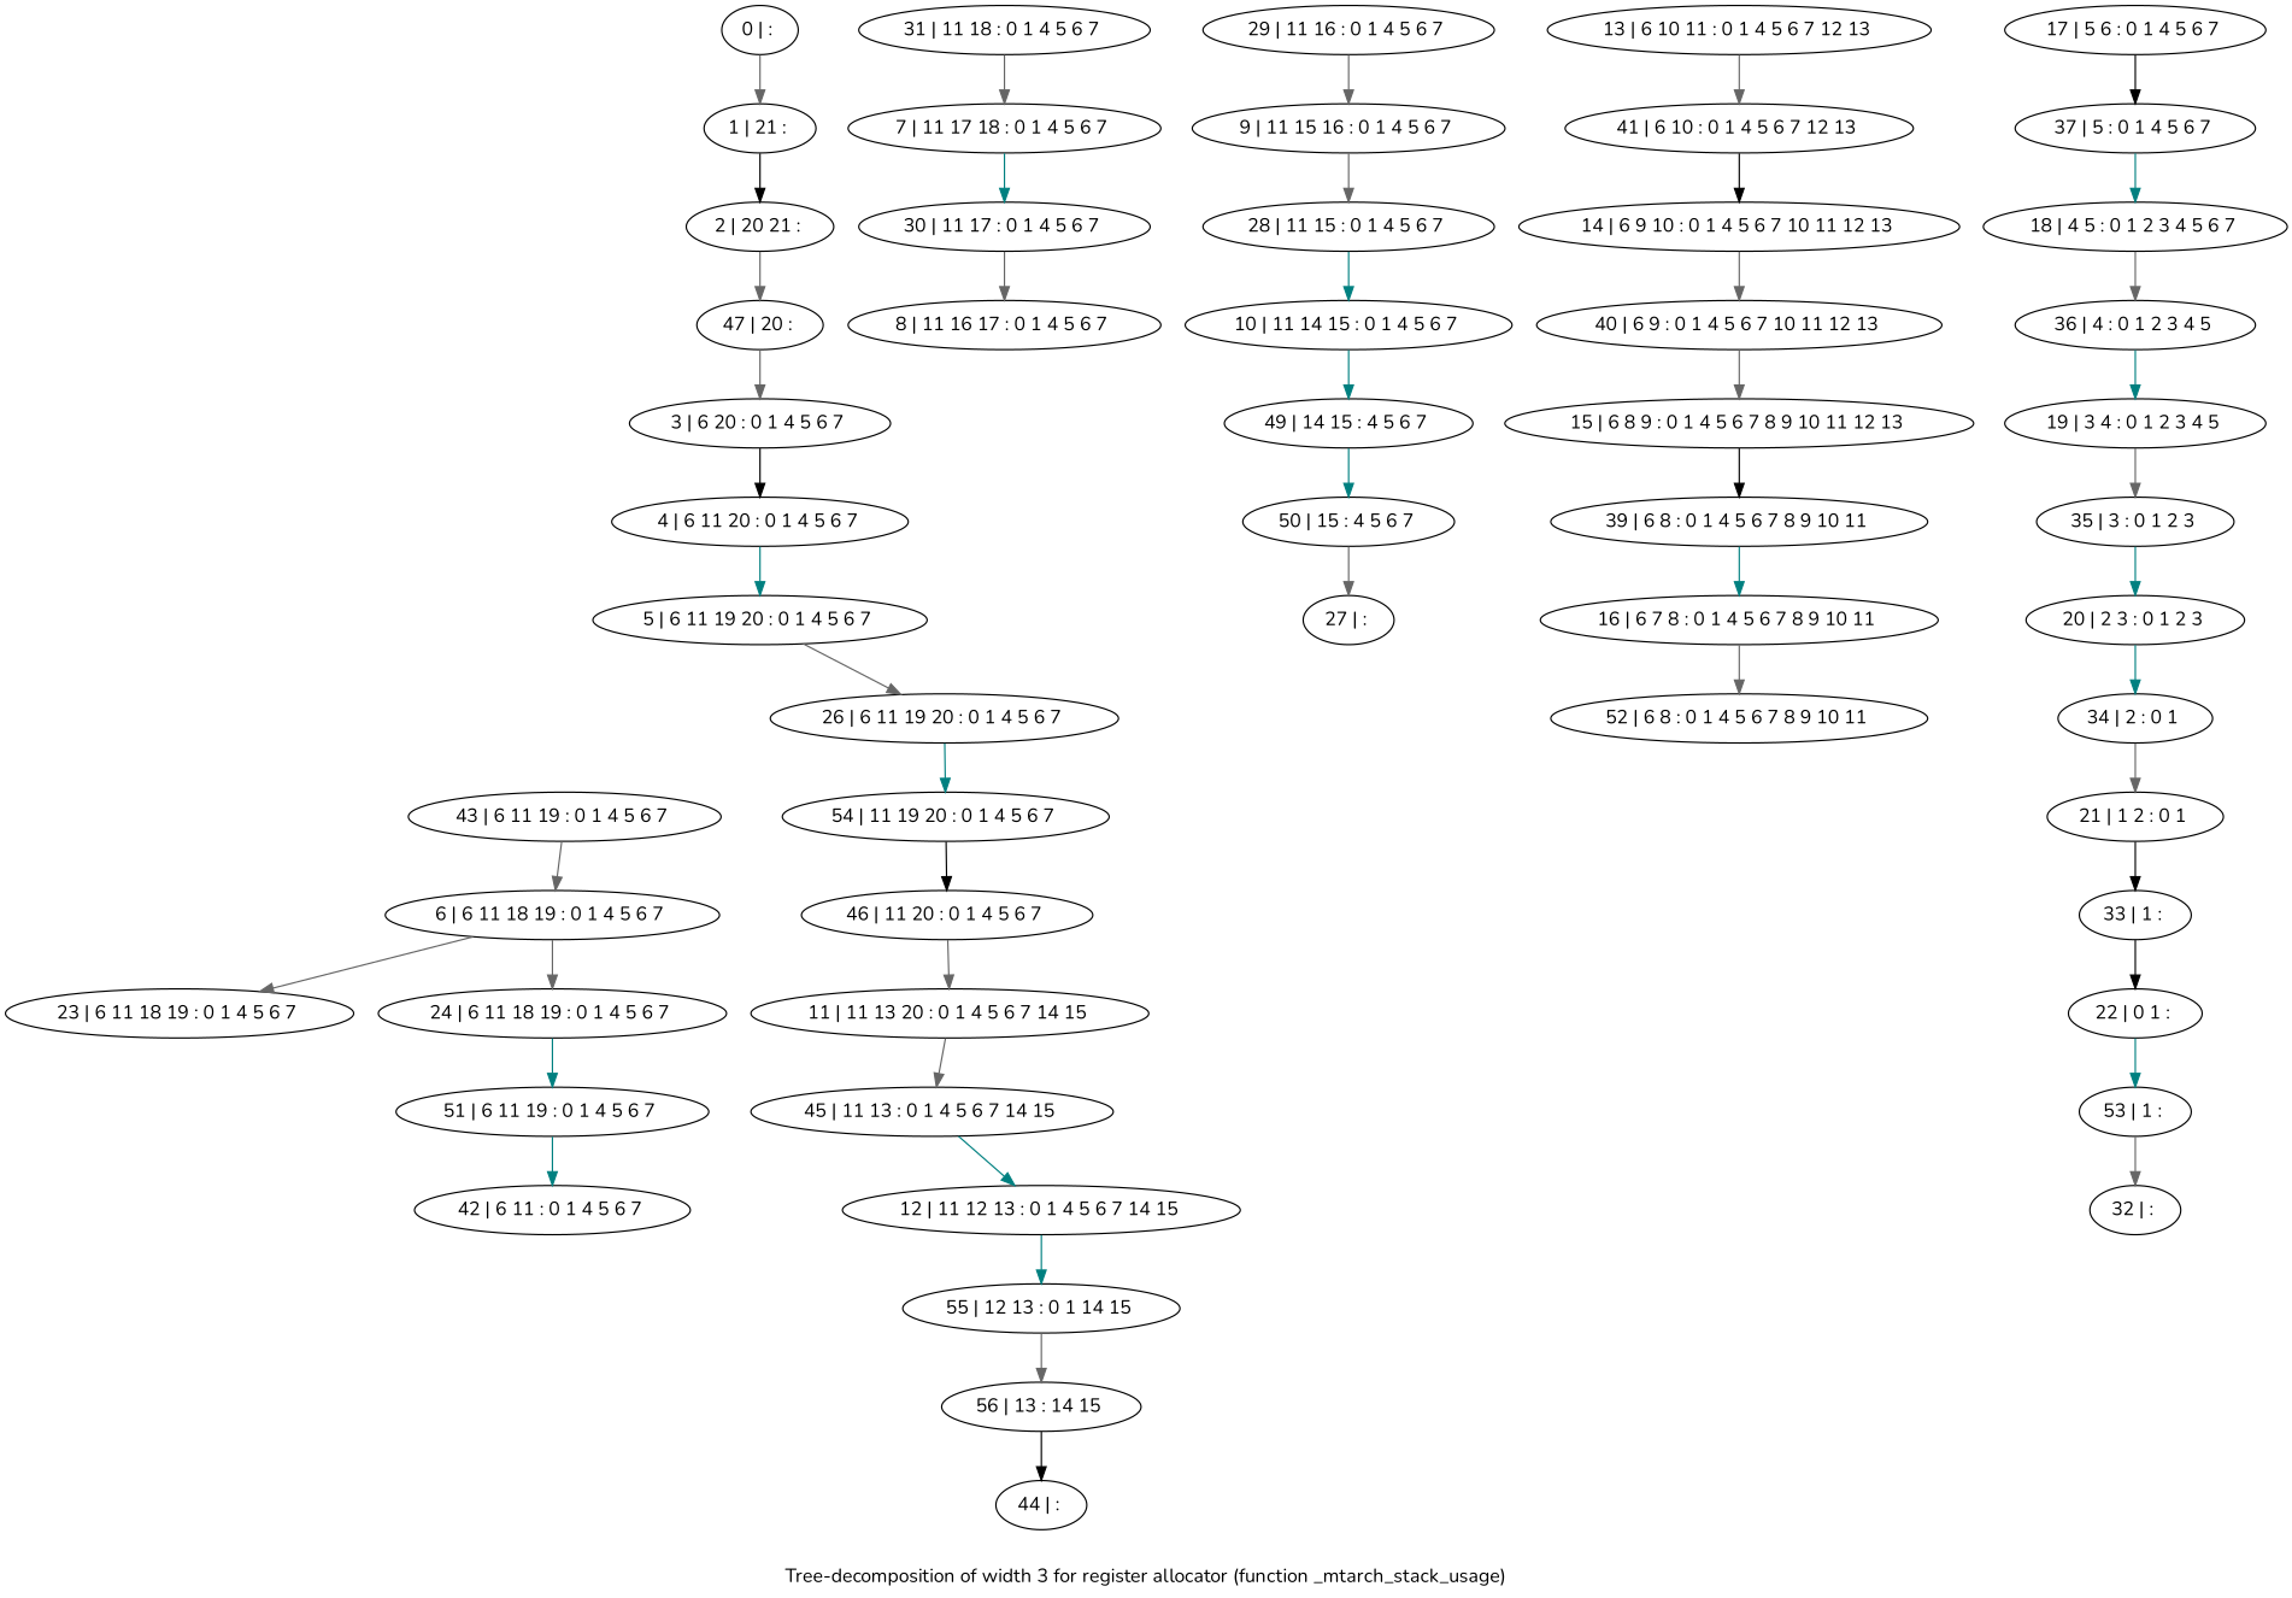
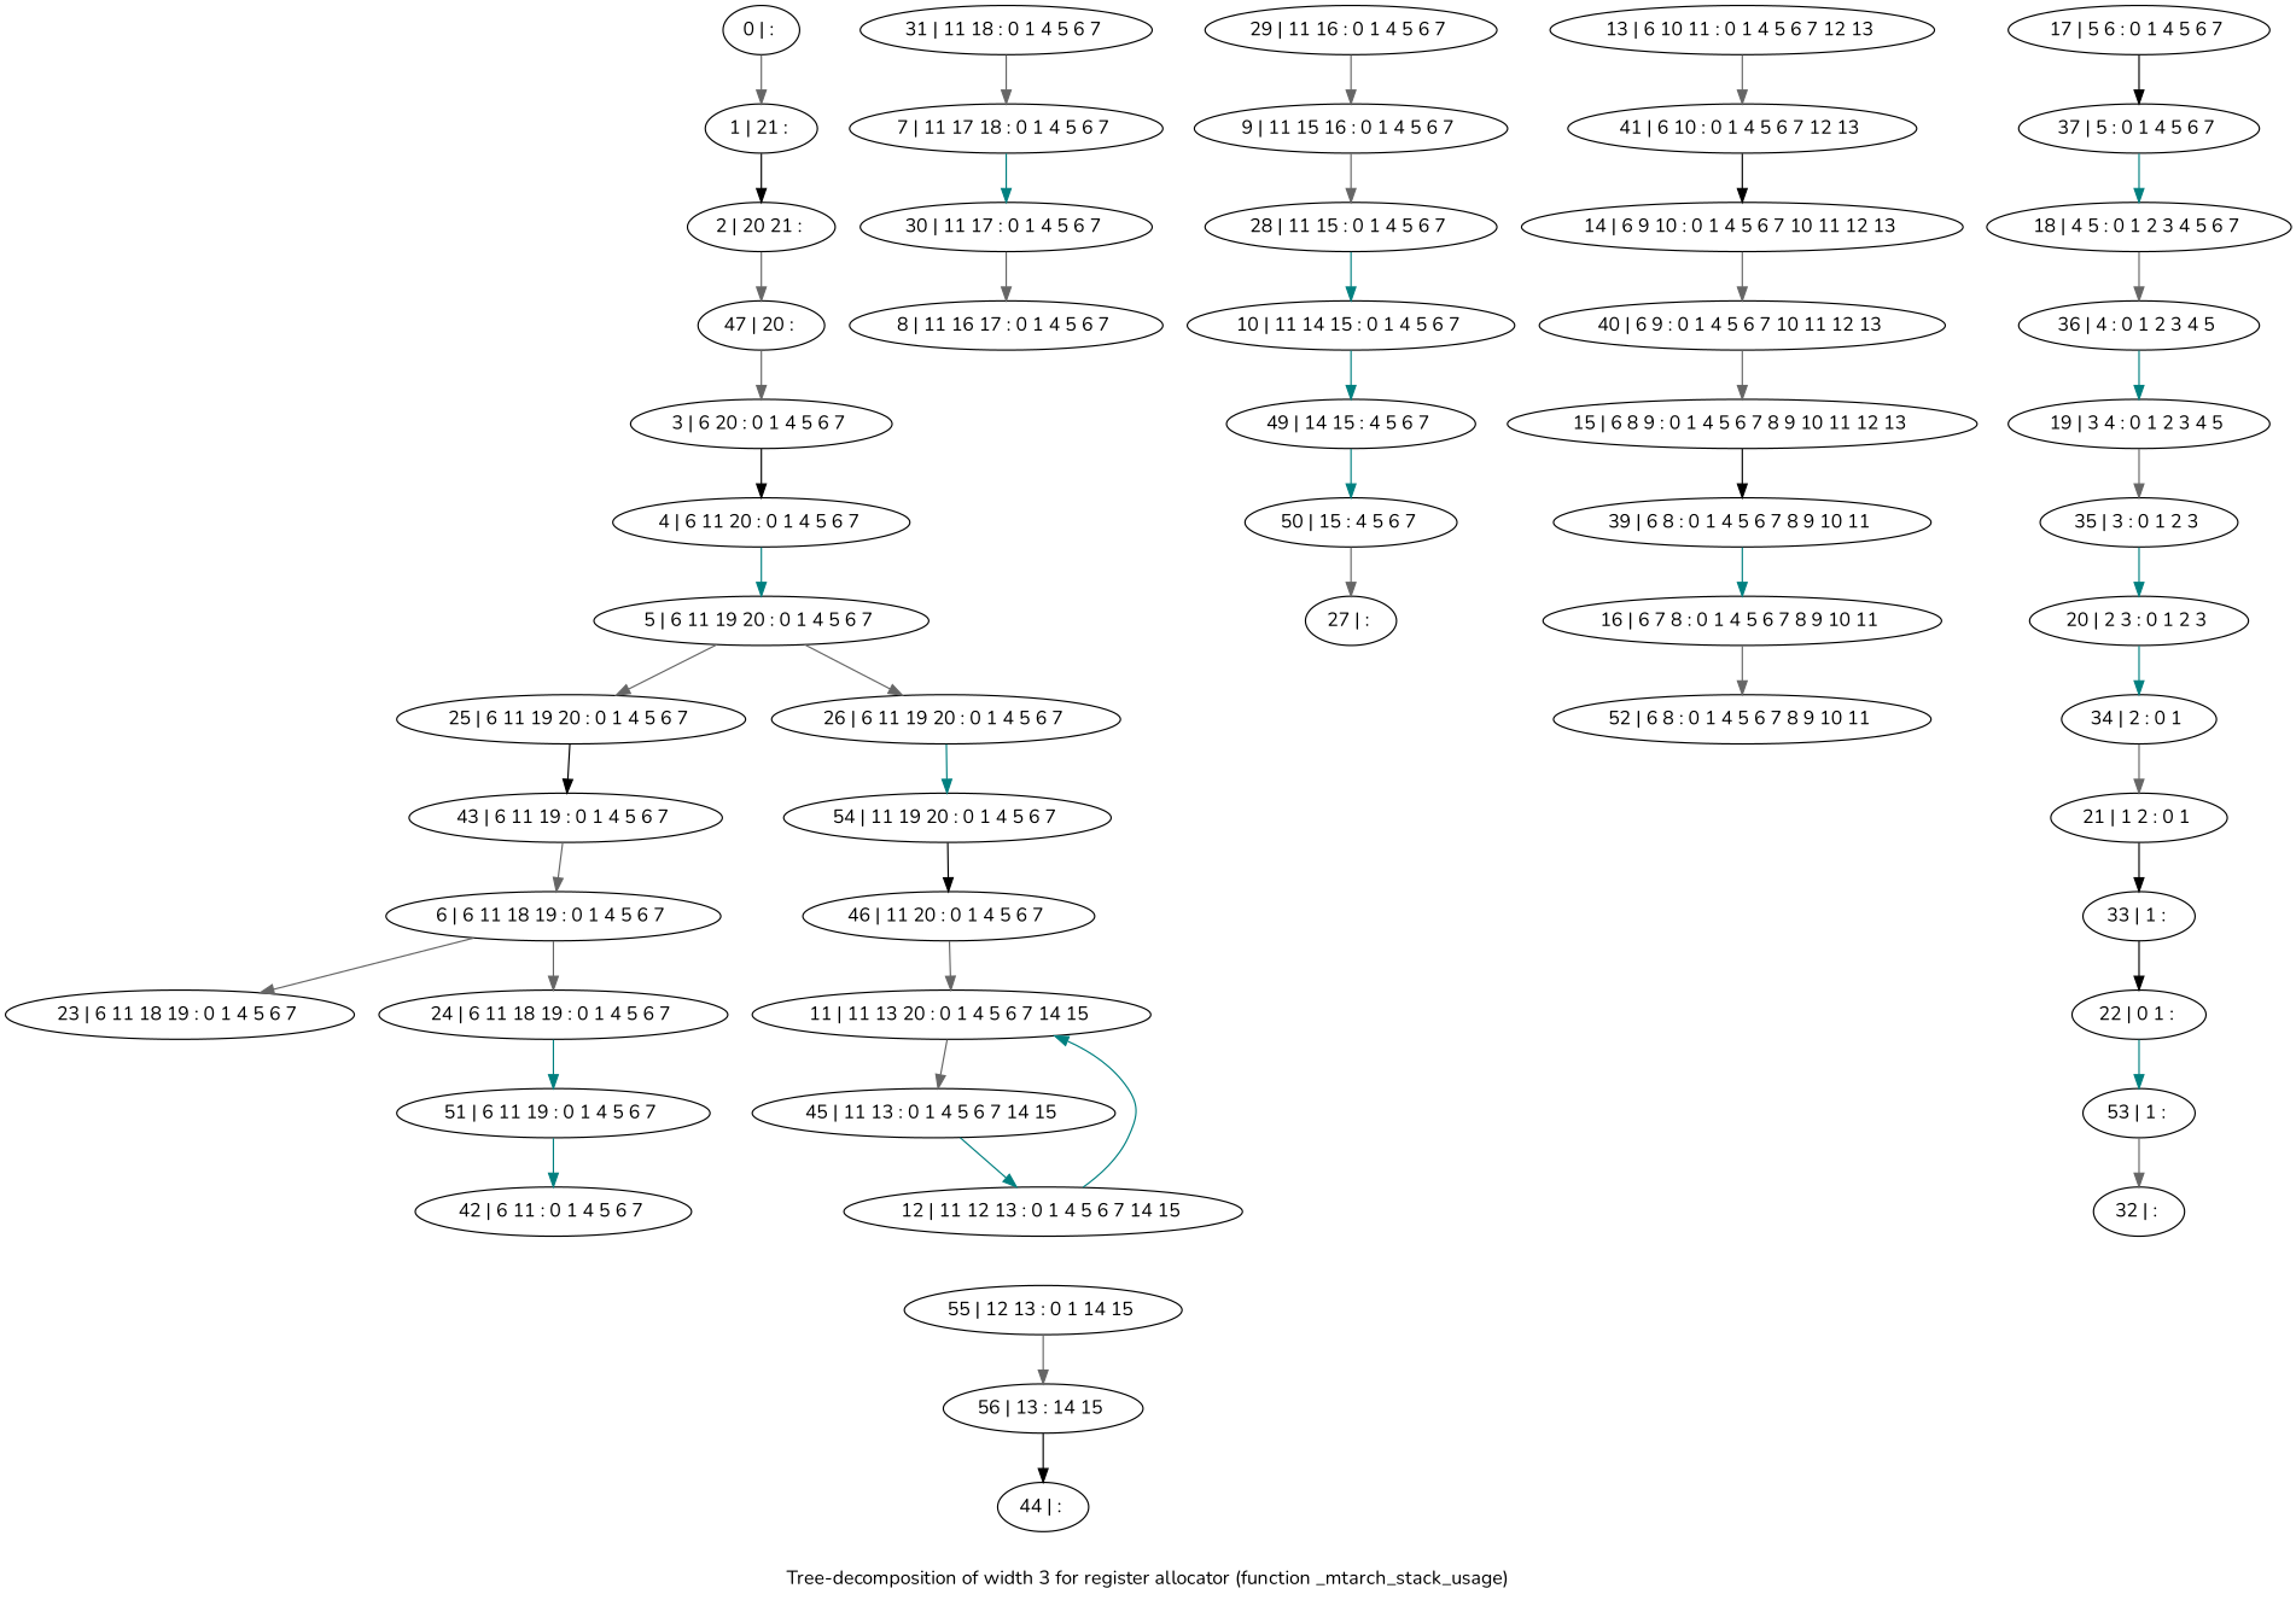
  digraph {
    fontname=Nunito
    label="Tree-decomposition of width 3 for register allocator (function _mtarch_stack_usage)"
    node [fontname=Nunito]
    edge [color=gray40 fontname=Nunito]
    n1 [label="0 | : "]
    n2 [label="1 | 21 : "]
    n3 [label="2 | 20 21 : "]
    n4 [label="47 | 20 : "]
    n5 [label="3 | 6 20 : 0 1 4 5 6 7 "]
    n6 [label="4 | 6 11 20 : 0 1 4 5 6 7 "]
    n7 [label="5 | 6 11 19 20 : 0 1 4 5 6 7 "]
+   n8 [label="25 | 6 11 19 20 : 0 1 4 5 6 7 "]
    n9 [label="26 | 6 11 19 20 : 0 1 4 5 6 7 "]
    n10 [label="43 | 6 11 19 : 0 1 4 5 6 7 "]
    n11 [label="54 | 11 19 20 : 0 1 4 5 6 7 "]
    n12 [label="6 | 6 11 18 19 : 0 1 4 5 6 7 "]
    n13 [label="23 | 6 11 18 19 : 0 1 4 5 6 7 "]
    n14 [label="24 | 6 11 18 19 : 0 1 4 5 6 7 "]
    n15 [label="51 | 6 11 19 : 0 1 4 5 6 7 "]
    n16 [label="7 | 11 17 18 : 0 1 4 5 6 7 "]
    n17 [label="30 | 11 17 : 0 1 4 5 6 7 "]
    n18 [label="8 | 11 16 17 : 0 1 4 5 6 7 "]
    n19 [label="29 | 11 16 : 0 1 4 5 6 7 "]
    n20 [label="9 | 11 15 16 : 0 1 4 5 6 7 "]
    n21 [label="28 | 11 15 : 0 1 4 5 6 7 "]
    n22 [label="10 | 11 14 15 : 0 1 4 5 6 7 "]
    n23 [label="49 | 14 15 : 4 5 6 7 "]
    n24 [label="50 | 15 : 4 5 6 7 "]
    n25 [label="11 | 11 13 20 : 0 1 4 5 6 7 14 15 "]
    n26 [label="45 | 11 13 : 0 1 4 5 6 7 14 15 "]
    n27 [label="12 | 11 12 13 : 0 1 4 5 6 7 14 15 "]
    n28 [label="55 | 12 13 : 0 1 14 15 "]
    n29 [label="56 | 13 : 14 15 "]
    n30 [label="13 | 6 10 11 : 0 1 4 5 6 7 12 13 "]
    n31 [label="41 | 6 10 : 0 1 4 5 6 7 12 13 "]
    n32 [label="14 | 6 9 10 : 0 1 4 5 6 7 10 11 12 13 "]
    n33 [label="40 | 6 9 : 0 1 4 5 6 7 10 11 12 13 "]
    n34 [label="15 | 6 8 9 : 0 1 4 5 6 7 8 9 10 11 12 13 "]
    n35 [label="39 | 6 8 : 0 1 4 5 6 7 8 9 10 11 "]
    n36 [label="16 | 6 7 8 : 0 1 4 5 6 7 8 9 10 11 "]
    n37 [label="52 | 6 8 : 0 1 4 5 6 7 8 9 10 11 "]
    n38 [label="17 | 5 6 : 0 1 4 5 6 7 "]
    n39 [label="37 | 5 : 0 1 4 5 6 7 "]
    n40 [label="18 | 4 5 : 0 1 2 3 4 5 6 7 "]
    n41 [label="36 | 4 : 0 1 2 3 4 5 "]
    n42 [label="19 | 3 4 : 0 1 2 3 4 5 "]
    n43 [label="35 | 3 : 0 1 2 3 "]
    n44 [label="20 | 2 3 : 0 1 2 3 "]
    n45 [label="34 | 2 : 0 1 "]
    n46 [label="21 | 1 2 : 0 1 "]
    n47 [label="33 | 1 : "]
    n48 [label="22 | 0 1 : "]
    n49 [label="53 | 1 : "]
    n50 [label="32 | : "]
    n51 [label="42 | 6 11 : 0 1 4 5 6 7 "]
    n52 [label="46 | 11 20 : 0 1 4 5 6 7 "]
    n53 [label="27 | : "]
    n54 [label="31 | 11 18 : 0 1 4 5 6 7 "]
    n55 [label="44 | : "]
    n1 -> n2
    n2 -> n3 [color=black]
    n3 -> n4
    n4 -> n5
    n5 -> n6 [color=black]
    n6 -> n7 [color=teal]
+   n7 -> n8
    n7 -> n9
+   n8 -> n10 [color=black]
    n9 -> n11 [color=teal]
    n10 -> n12
    n11 -> n52 [color=black]
    n12 -> n13
    n12 -> n14
    n14 -> n15 [color=teal]
    n15 -> n51 [color=teal]
    n16 -> n17 [color=teal]
    n17 -> n18
    n19 -> n20
    n20 -> n21
    n21 -> n22 [color=teal]
    n22 -> n23 [color=teal]
    n23 -> n24 [color=teal]
    n24 -> n53
    n25 -> n26
    n26 -> n27 [color=teal]
-   n27 -> n28 [color=teal]
+   n27 -> n25 [color=teal]
    n28 -> n29
    n29 -> n55 [color=black]
    n30 -> n31
    n31 -> n32 [color=black]
    n32 -> n33
    n33 -> n34
    n34 -> n35 [color=black]
    n35 -> n36 [color=teal]
    n36 -> n37
    n38 -> n39 [color=black]
    n39 -> n40 [color=teal]
    n40 -> n41
    n41 -> n42 [color=teal]
    n42 -> n43
    n43 -> n44 [color=teal]
    n44 -> n45 [color=teal]
    n45 -> n46
    n46 -> n47 [color=black]
    n47 -> n48 [color=black]
    n48 -> n49 [color=teal]
    n49 -> n50
    n52 -> n25
    n54 -> n16
  }
